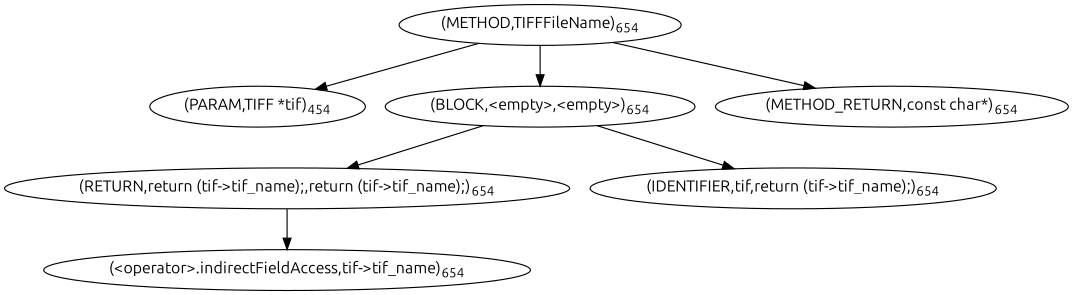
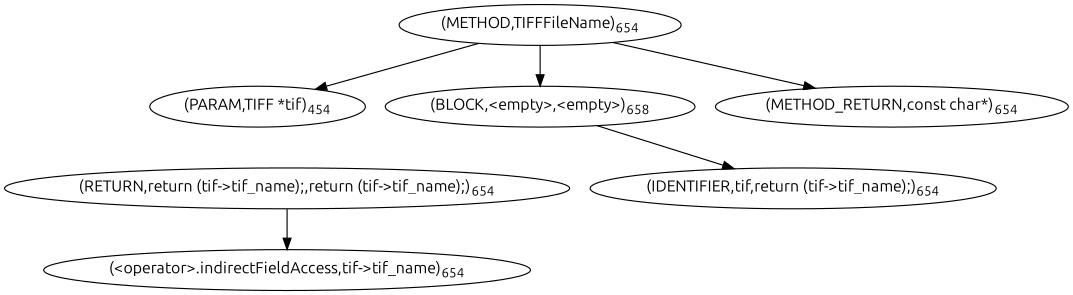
  digraph {
    fontname=Ubuntu
    node [fontname=Ubuntu]
    edge [fontname=Ubuntu]
    n1 [label=<(METHOD,TIFFFileName)<SUB>654</SUB>>]
    n2 [label=<(PARAM,TIFF *tif)<SUB>454</SUB>>]
-   n3 [label=<(BLOCK,&lt;empty&gt;,&lt;empty&gt;)<SUB>654</SUB>>]
+   n3 [label=<(BLOCK,&lt;empty&gt;,&lt;empty&gt;)<SUB>658</SUB>>]
    n4 [label=<(METHOD_RETURN,const char*)<SUB>654</SUB>>]
    n5 [label=<(RETURN,return (tif-&gt;tif_name);,return (tif-&gt;tif_name);)<SUB>654</SUB>>]
    n6 [label=<(IDENTIFIER,tif,return (tif-&gt;tif_name);)<SUB>654</SUB>>]
    n7 [label=<(&lt;operator&gt;.indirectFieldAccess,tif-&gt;tif_name)<SUB>654</SUB>>]
    n1 -> n2
    n1 -> n3
    n1 -> n4
-   n3 -> n5
    n3 -> n6
    n5 -> n7
  }
